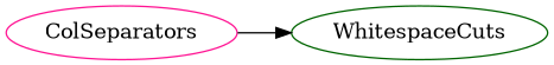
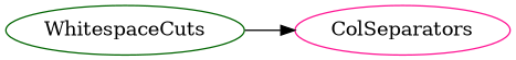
  digraph {
    rankdir=LR
    WhitespaceCuts [color=darkgreen]
    ColSeparators [color=deeppink]
-   ColSeparators -> WhitespaceCuts
+   WhitespaceCuts -> ColSeparators
  }
